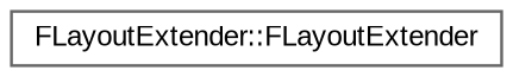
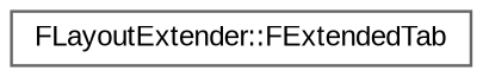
  digraph {
    rankdir=LR
    fontname="Liberation Sans"
-   n1 [color=grey40 fillcolor=white fontname="Liberation Sans" fontsize=10 height=0.2 label="FLayoutExtender::FLayoutExtender" shape=box style=filled width=0.4]
+   n1 [color=grey40 fillcolor=white fontname="Liberation Sans" fontsize=10 height=0.2 label="FLayoutExtender::FExtendedTab" shape=box style=filled width=0.4]
  }
